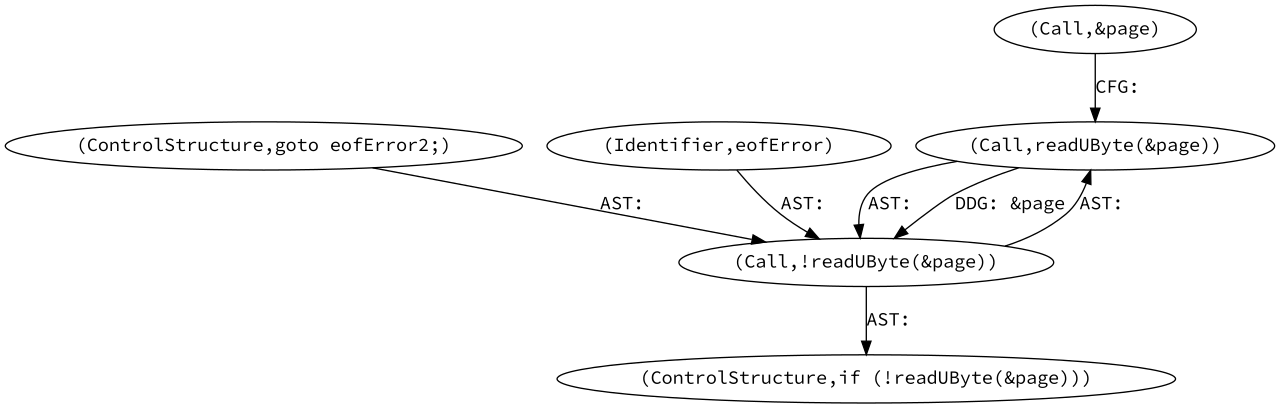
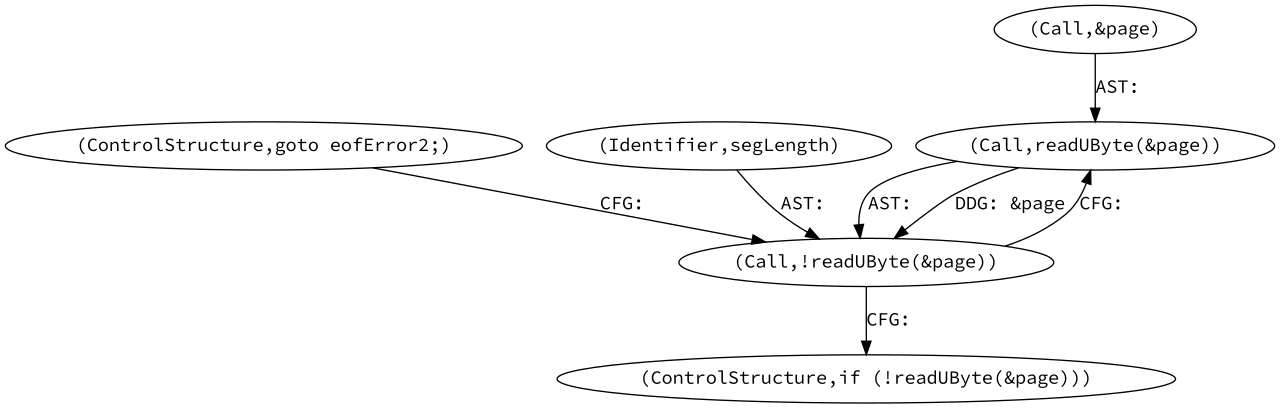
  digraph {
    fontname="Source Code Pro"
    node [fontname="Source Code Pro"]
    edge [fontname="Source Code Pro"]
    n1 [label="(Call,readUByte(&page))"]
    n2 [label="(Call,!readUByte(&page))"]
    n3 [label="(ControlStructure,if (!readUByte(&page)))"]
    n4 [label="(Call,&page)"]
    n5 [label="(ControlStructure,goto eofError2;)"]
-   n6 [label="(Identifier,eofError)"]
+   n6 [label="(Identifier,segLength)"]
    n1 -> n2 [label="AST: "]
    n1 -> n2 [label="DDG: &page"]
-   n2 -> n1 [label="AST: "]
-   n2 -> n3 [label="AST: "]
-   n4 -> n1 [label="CFG: "]
-   n5 -> n2 [label="AST: "]
+   n2 -> n1 [label="CFG: "]
+   n2 -> n3 [label="CFG: "]
+   n4 -> n1 [label="AST: "]
+   n5 -> n2 [label="CFG: "]
    n6 -> n2 [label="AST: "]
  }
